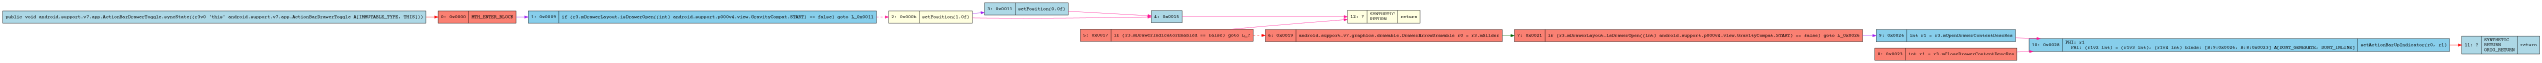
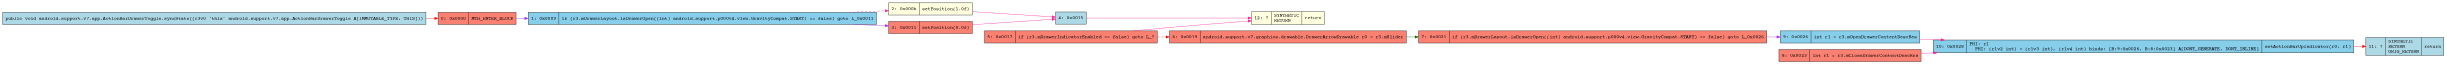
  digraph {
    fontname="Courier Prime"
    rankdir=LR
    node [fillcolor=salmon fontname="Courier Prime" shape=record style=filled]
    edge [color=deeppink fontname="Courier Prime"]
    n1 [label="{0\:\ 0x0000|MTH_ENTER_BLOCK\l}"]
    n2 [fillcolor=skyblue label="{1\:\ 0x0009|if (r3.mDrawerLayout.isDrawerOpen((int) android.support.p000v4.view.GravityCompat.START) == false) goto L_0x0011\l}"]
    n3 [fillcolor=lightyellow label="{2\:\ 0x000b|setPosition(1.0f)\l}"]
-   n4 [fillcolor=lightblue label="{3\:\ 0x0011|setPosition(0.0f)\l}"]
+   n4 [label="{3\:\ 0x0011|setPosition(0.0f)\l}"]
    n5 [fillcolor=lightblue label="{4\:\ 0x0015}"]
    n6 [fillcolor=lightyellow label="{12\:\ ?|SYNTHETIC\lRETURN\l|return\l}"]
    n7 [label="{5\:\ 0x0017|if (r3.mDrawerIndicatorEnabled == false) goto L_?\l}"]
    n8 [label="{6\:\ 0x0019|android.support.v7.graphics.drawable.DrawerArrowDrawable r0 = r3.mSlider\l}"]
    n9 [label="{7\:\ 0x0021|if (r3.mDrawerLayout.isDrawerOpen((int) android.support.p000v4.view.GravityCompat.START) == false) goto L_0x0026\l}"]
    n10 [fillcolor=skyblue label="{9\:\ 0x0026|int r1 = r3.mOpenDrawerContentDescRes\l}"]
    n11 [label="{8\:\ 0x0023|int r1 = r3.mCloseDrawerContentDescRes\l}"]
    n12 [fillcolor=skyblue label="{10\:\ 0x0028|PHI: r1 \l  PHI: (r1v2 int) = (r1v3 int), (r1v4 int) binds: [B:9:0x0026, B:8:0x0023] A[DONT_GENERATE, DONT_INLINE]\l|setActionBarUpIndicator(r0, r1)\l}"]
    n13 [fillcolor=lightblue label="{11\:\ ?|SYNTHETIC\lRETURN\lORIG_RETURN\l|return\l}"]
    n14 [fillcolor=lightblue label="{public void android.support.v7.app.ActionBarDrawerToggle.syncState((r3v0 'this' android.support.v7.app.ActionBarDrawerToggle A[IMMUTABLE_TYPE, THIS])) }"]
    n1 -> n2 [color=purple]
    n2 -> n3 [style=dashed]
-   n3 -> n4 [color=purple]
+   n2 -> n4 [color=purple]
    n3 -> n5
    n4 -> n5
    n5 -> n6
    n7 -> n6
    n7 -> n8 [color=red style=dashed]
    n8 -> n9 [color=darkgreen]
    n9 -> n10 [color=purple]
    n10 -> n12
    n11 -> n12
    n12 -> n13 [color=red]
    n14 -> n1 [color=red]
  }
